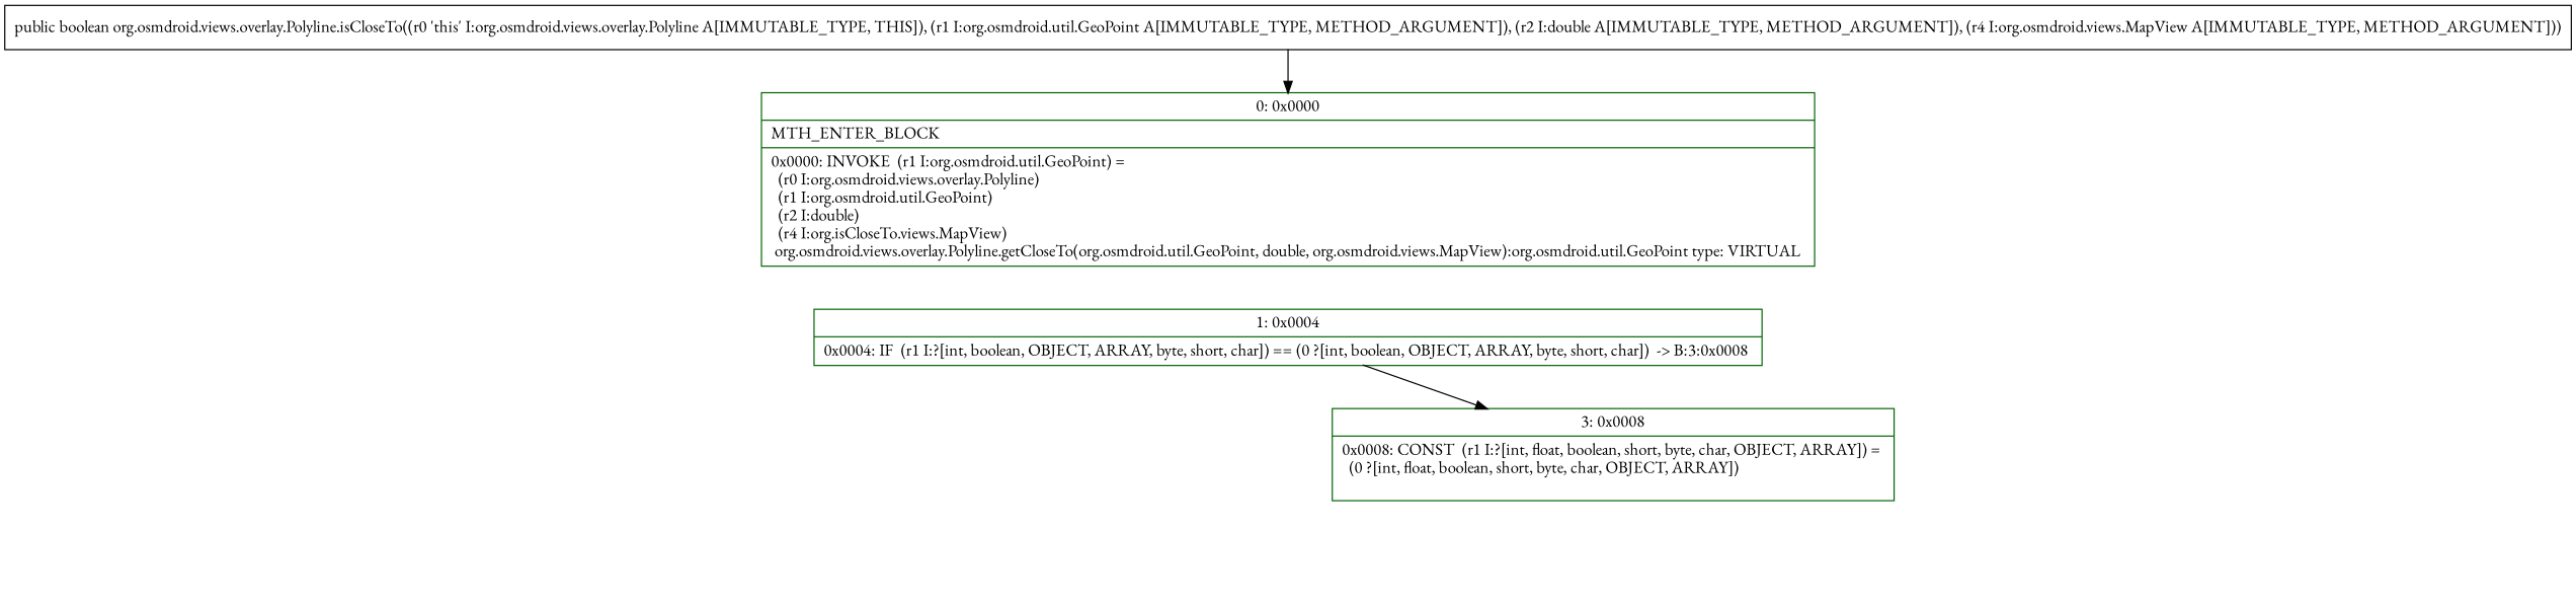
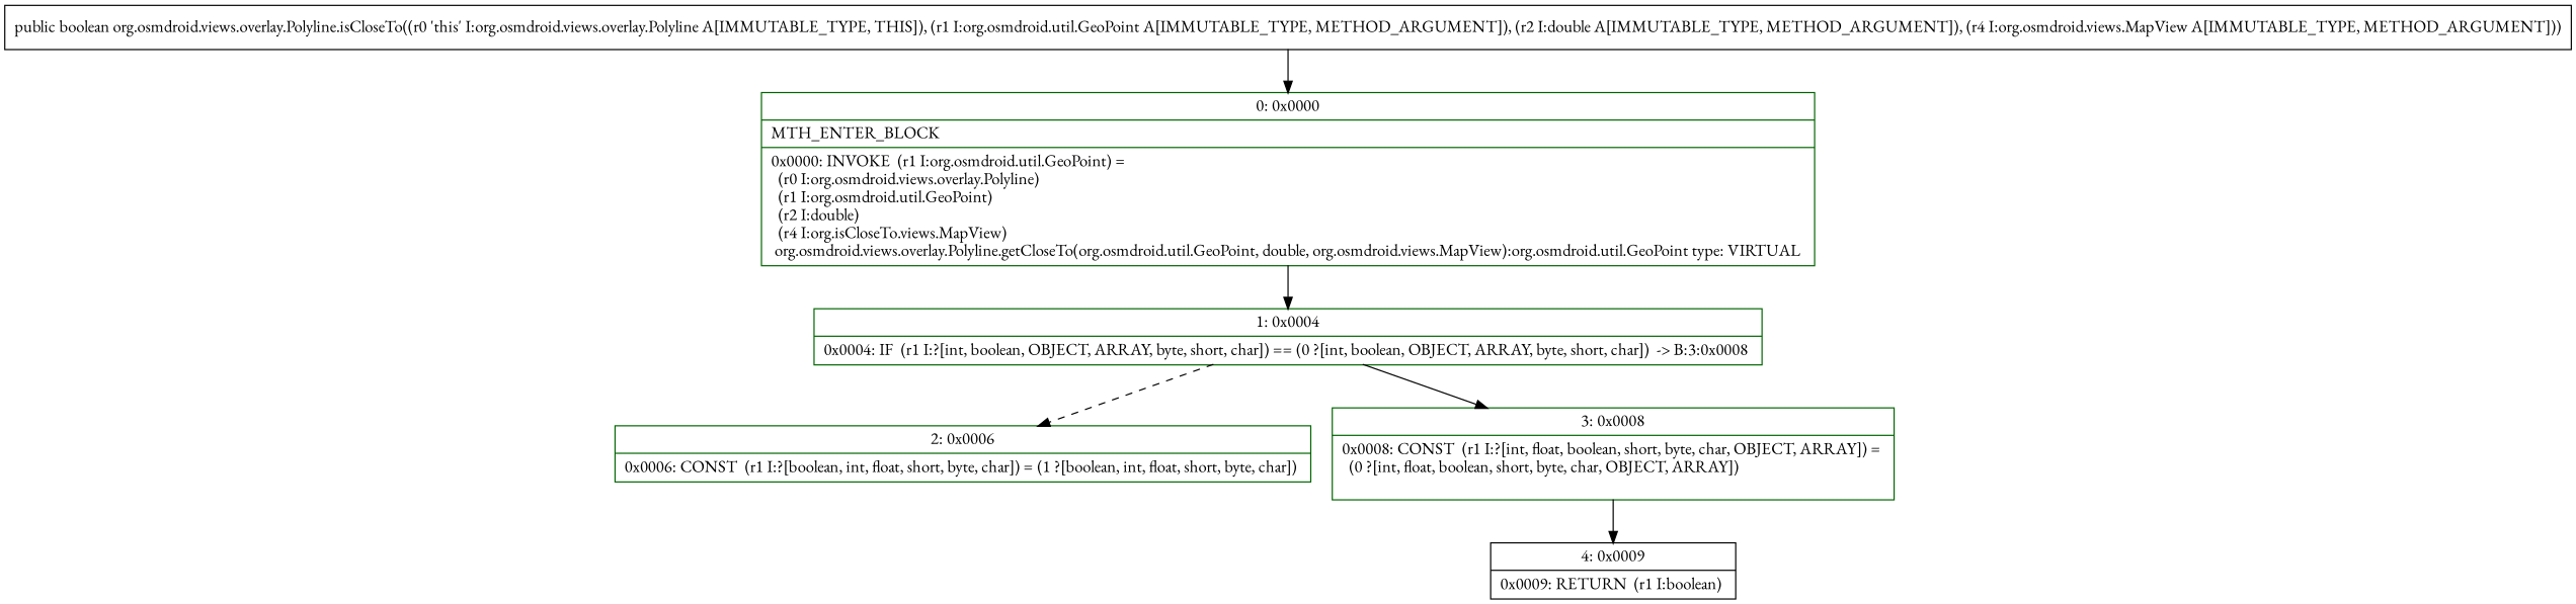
  digraph {
    fontname="EB Garamond"
    node [color=darkgreen fontname="EB Garamond" shape=record]
    edge [fontname="EB Garamond"]
    n1 [label="{0\:\ 0x0000|MTH_ENTER_BLOCK\l|0x0000: INVOKE  (r1 I:org.osmdroid.util.GeoPoint) = \l  (r0 I:org.osmdroid.views.overlay.Polyline)\l  (r1 I:org.osmdroid.util.GeoPoint)\l  (r2 I:double)\l  (r4 I:org.isCloseTo.views.MapView)\l org.osmdroid.views.overlay.Polyline.getCloseTo(org.osmdroid.util.GeoPoint, double, org.osmdroid.views.MapView):org.osmdroid.util.GeoPoint type: VIRTUAL \l}"]
    n2 [label="{1\:\ 0x0004|0x0004: IF  (r1 I:?[int, boolean, OBJECT, ARRAY, byte, short, char]) == (0 ?[int, boolean, OBJECT, ARRAY, byte, short, char])  \-\> B:3:0x0008 \l}"]
+   n3 [label="{2\:\ 0x0006|0x0006: CONST  (r1 I:?[boolean, int, float, short, byte, char]) = (1 ?[boolean, int, float, short, byte, char]) \l}"]
    n4 [label="{3\:\ 0x0008|0x0008: CONST  (r1 I:?[int, float, boolean, short, byte, char, OBJECT, ARRAY]) = \l  (0 ?[int, float, boolean, short, byte, char, OBJECT, ARRAY])\l \l}"]
+   n5 [color=black label="{4\:\ 0x0009|0x0009: RETURN  (r1 I:boolean) \l}"]
    n6 [color=black label="{public boolean org.osmdroid.views.overlay.Polyline.isCloseTo((r0 'this' I:org.osmdroid.views.overlay.Polyline A[IMMUTABLE_TYPE, THIS]), (r1 I:org.osmdroid.util.GeoPoint A[IMMUTABLE_TYPE, METHOD_ARGUMENT]), (r2 I:double A[IMMUTABLE_TYPE, METHOD_ARGUMENT]), (r4 I:org.osmdroid.views.MapView A[IMMUTABLE_TYPE, METHOD_ARGUMENT])) }"]
+   n1 -> n2
+   n2 -> n3 [style=dashed]
    n2 -> n4
+   n4 -> n5
    n6 -> n1
  }
